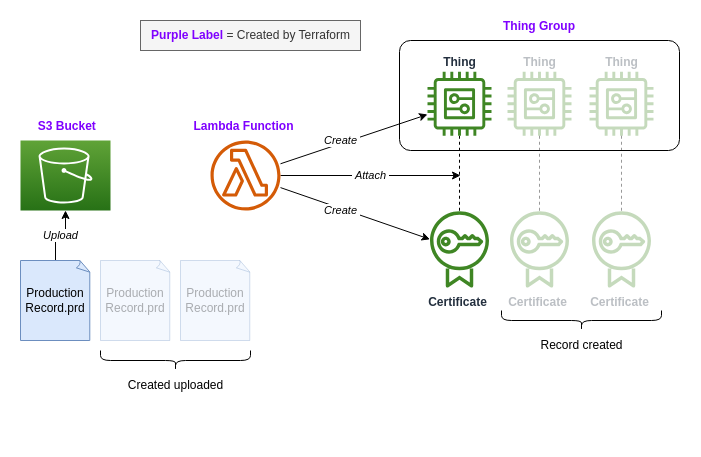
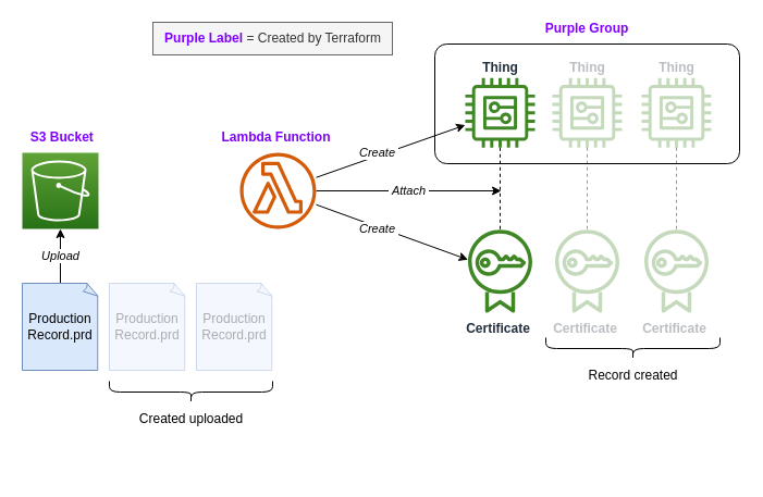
  <mxCell id="0" />
  <mxCell id="1" parent="0" />
- <mxCell id="2" value="&lt;b&gt;&lt;font color=&quot;#7f00ff&quot;&gt;S3 Bucket&lt;/font&gt;&lt;/b&gt;&lt;b&gt;&lt;font color=&quot;#7f00ff&quot;&gt;&amp;nbsp;&lt;/font&gt;&lt;br&gt;&lt;/b&gt;" style="outlineConnect=0;fontColor=#232F3E;gradientColor=#60A337;gradientDirection=north;fillColor=#277116;strokeColor=#ffffff;dashed=0;verticalLabelPosition=top;verticalAlign=bottom;align=center;html=1;fontSize=12;fontStyle=0;aspect=fixed;shape=mxgraph.aws4.resourceIcon;resIcon=mxgraph.aws4.s3;labelBackgroundColor=#ffffff;labelPosition=center;spacingLeft=5;spacingTop=0;spacingBottom=5;" parent="1" vertex="1"><mxGeometry x="20" y="140" width="90" height="70" as="geometry" /></mxCell>
+ <mxCell id="2" value="&lt;b&gt;&lt;font color=&quot;#7f00ff&quot;&gt;S3 Bucket&lt;/font&gt;&lt;/b&gt;&lt;b&gt;&lt;font color=&quot;#7f00ff&quot;&gt;&amp;nbsp;&lt;/font&gt;&lt;br&gt;&lt;/b&gt;" style="outlineConnect=0;fontColor=#232F3E;gradientColor=#60A337;gradientDirection=north;fillColor=#277116;strokeColor=#ffffff;dashed=0;verticalLabelPosition=top;verticalAlign=bottom;align=center;html=1;fontSize=12;fontStyle=0;aspect=fixed;shape=mxgraph.aws4.resourceIcon;resIcon=mxgraph.aws4.s3;labelBackgroundColor=#ffffff;labelPosition=center;spacingLeft=5;spacingTop=0;spacingBottom=5;" parent="1" vertex="1"><mxGeometry x="20" y="140" width="70" height="70" as="geometry" /></mxCell>
  <mxCell id="3" value="&lt;i&gt;Upload&lt;/i&gt;" style="edgeStyle=orthogonalEdgeStyle;rounded=0;orthogonalLoop=1;jettySize=auto;html=1;" parent="1" source="4" target="2" edge="1"><mxGeometry relative="1" as="geometry" /></mxCell>
  <mxCell id="4" value="Production&lt;br&gt;Record.prd" style="whiteSpace=wrap;html=1;shape=mxgraph.basic.document;fillColor=#dae8fc;strokeColor=#6c8ebf;" parent="1" vertex="1"><mxGeometry x="20" y="260" width="70" height="80" as="geometry" /></mxCell>
  <mxCell id="5" value="&lt;i&gt;&amp;nbsp;Create&amp;nbsp;&lt;/i&gt;" style="rounded=0;orthogonalLoop=1;jettySize=auto;html=1;" parent="1" source="7" target="11" edge="1"><mxGeometry x="-0.188" y="-2" relative="1" as="geometry"><mxPoint as="offset" /></mxGeometry></mxCell>
  <mxCell id="6" value="&lt;i&gt;&amp;nbsp;Attach&amp;nbsp;&lt;/i&gt;" style="edgeStyle=orthogonalEdgeStyle;rounded=0;orthogonalLoop=1;jettySize=auto;html=1;" parent="1" source="7" edge="1"><mxGeometry relative="1" as="geometry"><mxPoint x="460" y="175" as="targetPoint" /></mxGeometry></mxCell>
- <mxCell id="7" value="&lt;div style=&quot;&quot;&gt;&lt;b style=&quot;background-color: initial;&quot;&gt;&lt;font color=&quot;#7f00ff&quot;&gt;Lambda Function&lt;/font&gt;&lt;/b&gt;&lt;/div&gt;" style="sketch=0;outlineConnect=0;fontColor=#232F3E;gradientColor=none;fillColor=#D45B07;strokeColor=none;dashed=0;verticalLabelPosition=top;verticalAlign=bottom;align=center;html=1;fontSize=12;fontStyle=0;aspect=fixed;pointerEvents=1;shape=mxgraph.aws4.lambda_function;labelPosition=center;spacingRight=5;spacingTop=5;spacingBottom=5;" parent="1" vertex="1"><mxGeometry x="210" y="140" width="70" height="70" as="geometry" /></mxCell>
- <mxCell id="8" value="&lt;b style=&quot;border-color: var(--border-color);&quot;&gt;&lt;font color=&quot;#7f00ff&quot;&gt;Thing Group&lt;/font&gt;&lt;br&gt;&lt;/b&gt;" style="rounded=1;whiteSpace=wrap;html=1;verticalAlign=bottom;spacingTop=5;arcSize=10;container=0;labelPosition=center;verticalLabelPosition=top;align=center;spacingBottom=5;" parent="1" vertex="1"><mxGeometry x="399" y="40" width="280" height="110" as="geometry" /></mxCell>
+ <mxCell id="7" value="&lt;div style=&quot;&quot;&gt;&lt;b style=&quot;background-color: initial;&quot;&gt;&lt;font color=&quot;#7f00ff&quot;&gt;Lambda Function&lt;/font&gt;&lt;/b&gt;&lt;/div&gt;" style="sketch=0;outlineConnect=0;fontColor=#232F3E;gradientColor=none;fillColor=#D45B07;strokeColor=none;dashed=0;verticalLabelPosition=top;verticalAlign=bottom;align=center;html=1;fontSize=12;fontStyle=0;aspect=fixed;pointerEvents=1;shape=mxgraph.aws4.lambda_function;labelPosition=center;spacingRight=5;spacingTop=5;spacingBottom=5;" parent="1" vertex="1"><mxGeometry x="220" y="140" width="70" height="70" as="geometry" /></mxCell>
+ <mxCell id="8" value="&lt;b style=&quot;border-color: var(--border-color);&quot;&gt;&lt;font color=&quot;#7f00ff&quot;&gt;Purple Group&lt;/font&gt;&lt;br&gt;&lt;/b&gt;" style="rounded=1;whiteSpace=wrap;html=1;verticalAlign=bottom;spacingTop=5;arcSize=10;container=0;labelPosition=center;verticalLabelPosition=top;align=center;spacingBottom=5;" parent="1" vertex="1"><mxGeometry x="399" y="40" width="280" height="110" as="geometry" /></mxCell>
  <mxCell id="9" value="" style="edgeStyle=orthogonalEdgeStyle;rounded=0;orthogonalLoop=1;jettySize=auto;html=1;endArrow=none;endFill=0;dashed=1;" parent="1" source="10" target="11" edge="1"><mxGeometry relative="1" as="geometry" /></mxCell>
  <mxCell id="10" value="&lt;b style=&quot;border-color: var(--border-color);&quot;&gt;Thing&lt;/b&gt;" style="sketch=0;outlineConnect=0;fontColor=#232F3E;gradientColor=none;fillColor=#3F8624;strokeColor=none;dashed=0;verticalLabelPosition=top;verticalAlign=bottom;align=center;html=1;fontSize=12;fontStyle=0;aspect=fixed;pointerEvents=1;shape=mxgraph.aws4.generic;labelPosition=center;" parent="1" vertex="1"><mxGeometry x="427" y="71.25" width="64" height="64" as="geometry" /></mxCell>
  <mxCell id="11" value="&lt;b&gt;Certificate&lt;br&gt;&lt;/b&gt;" style="sketch=0;outlineConnect=0;fontColor=#232F3E;gradientColor=none;fillColor=#3F8624;strokeColor=none;dashed=0;verticalLabelPosition=bottom;verticalAlign=top;align=center;html=1;fontSize=12;fontStyle=0;aspect=fixed;pointerEvents=1;shape=mxgraph.aws4.certificate_manager;labelPosition=center;spacingLeft=0;spacingRight=5;" parent="1" vertex="1"><mxGeometry x="429.5" y="210" width="59" height="78" as="geometry" /></mxCell>
  <mxCell id="12" value="&lt;i&gt;&amp;nbsp;Create&amp;nbsp;&lt;/i&gt;" style="rounded=0;orthogonalLoop=1;jettySize=auto;html=1;" parent="1" source="7" target="10" edge="1"><mxGeometry x="-0.171" y="3" relative="1" as="geometry"><mxPoint as="offset" /></mxGeometry></mxCell>
  <mxCell id="13" value="&lt;b style=&quot;border-color: var(--border-color);&quot;&gt;Thing&lt;/b&gt;" style="sketch=0;outlineConnect=0;fontColor=#232F3E;gradientColor=none;fillColor=#3F8624;strokeColor=none;dashed=0;verticalLabelPosition=top;verticalAlign=bottom;align=center;html=1;fontSize=12;fontStyle=0;aspect=fixed;pointerEvents=1;shape=mxgraph.aws4.generic;opacity=30;textOpacity=30;labelPosition=center;" parent="1" vertex="1"><mxGeometry x="507" y="71.25" width="64" height="64" as="geometry" /></mxCell>
  <mxCell id="14" value="&lt;b style=&quot;border-color: var(--border-color);&quot;&gt;Thing&lt;/b&gt;" style="sketch=0;outlineConnect=0;fontColor=#232F3E;gradientColor=none;fillColor=#3F8624;strokeColor=none;dashed=0;verticalLabelPosition=top;verticalAlign=bottom;align=center;html=1;fontSize=12;fontStyle=0;aspect=fixed;pointerEvents=1;shape=mxgraph.aws4.generic;opacity=30;textOpacity=30;labelPosition=center;" parent="1" vertex="1"><mxGeometry x="589" y="71.25" width="64" height="64" as="geometry" /></mxCell>
  <mxCell id="15" value="&lt;b&gt;Certificate&lt;br&gt;&lt;/b&gt;" style="sketch=0;outlineConnect=0;fontColor=#232F3E;gradientColor=none;fillColor=#3F8624;strokeColor=none;dashed=0;verticalLabelPosition=bottom;verticalAlign=top;align=center;html=1;fontSize=12;fontStyle=0;aspect=fixed;pointerEvents=1;shape=mxgraph.aws4.certificate_manager;labelPosition=center;spacingLeft=0;spacingRight=5;opacity=30;textOpacity=30;" parent="1" vertex="1"><mxGeometry x="509.5" y="210" width="59" height="78" as="geometry" /></mxCell>
  <mxCell id="16" value="&lt;b&gt;Certificate&lt;br&gt;&lt;/b&gt;" style="sketch=0;outlineConnect=0;fontColor=#232F3E;gradientColor=none;fillColor=#3F8624;strokeColor=none;dashed=0;verticalLabelPosition=bottom;verticalAlign=top;align=center;html=1;fontSize=12;fontStyle=0;aspect=fixed;pointerEvents=1;shape=mxgraph.aws4.certificate_manager;labelPosition=center;spacingLeft=0;spacingRight=5;opacity=30;textOpacity=30;" parent="1" vertex="1"><mxGeometry x="591.5" y="210" width="59" height="78" as="geometry" /></mxCell>
  <mxCell id="17" value="" style="edgeStyle=orthogonalEdgeStyle;rounded=0;orthogonalLoop=1;jettySize=auto;html=1;endArrow=none;endFill=0;dashed=1;textOpacity=40;opacity=40;" parent="1" source="13" target="15" edge="1"><mxGeometry relative="1" as="geometry"><mxPoint x="470" y="231" as="sourcePoint" /><mxPoint x="470" y="127" as="targetPoint" /></mxGeometry></mxCell>
  <mxCell id="18" value="" style="edgeStyle=orthogonalEdgeStyle;rounded=0;orthogonalLoop=1;jettySize=auto;html=1;endArrow=none;endFill=0;dashed=1;opacity=40;textOpacity=40;" parent="1" source="14" target="16" edge="1"><mxGeometry relative="1" as="geometry"><mxPoint x="550" y="231" as="sourcePoint" /><mxPoint x="550" y="127" as="targetPoint" /></mxGeometry></mxCell>
  <mxCell id="19" value="" style="shape=curlyBracket;whiteSpace=wrap;html=1;rounded=1;flipH=1;labelPosition=right;verticalLabelPosition=middle;align=left;verticalAlign=middle;rotation=90;textDirection=ltr;size=0.5;" parent="1" vertex="1"><mxGeometry x="571" y="240" width="20" height="160" as="geometry" /></mxCell>
  <mxCell id="20" value="Record created" style="text;html=1;align=center;verticalAlign=middle;resizable=0;points=[];autosize=1;strokeColor=none;fillColor=none;" parent="1" vertex="1"><mxGeometry x="521" y="330" width="120" height="30" as="geometry" /></mxCell>
  <mxCell id="21" value="" style="shape=curlyBracket;whiteSpace=wrap;html=1;rounded=1;flipH=1;labelPosition=right;verticalLabelPosition=middle;align=left;verticalAlign=middle;rotation=90;textDirection=ltr;size=0.5;" parent="1" vertex="1"><mxGeometry x="165" y="285" width="20" height="150" as="geometry" /></mxCell>
  <mxCell id="22" value="Production&lt;br&gt;Record.prd" style="whiteSpace=wrap;html=1;shape=mxgraph.basic.document;fillColor=#dae8fc;strokeColor=#6c8ebf;opacity=30;textOpacity=30;" parent="1" vertex="1"><mxGeometry x="100" y="260" width="70" height="80" as="geometry" /></mxCell>
  <mxCell id="23" value="Production&lt;br&gt;Record.prd" style="whiteSpace=wrap;html=1;shape=mxgraph.basic.document;fillColor=#dae8fc;strokeColor=#6c8ebf;opacity=30;textOpacity=30;" parent="1" vertex="1"><mxGeometry x="180" y="260" width="70" height="80" as="geometry" /></mxCell>
  <mxCell id="24" value="Created uploaded" style="text;html=1;align=center;verticalAlign=middle;resizable=0;points=[];autosize=1;strokeColor=none;fillColor=none;" parent="1" vertex="1"><mxGeometry x="110" y="370" width="130" height="30" as="geometry" /></mxCell>
  <mxCell id="25" value="&lt;font style=&quot;font-weight: bold;&quot; color=&quot;#7f00ff&quot;&gt;Purple Label&amp;nbsp;&lt;/font&gt;= Created by Terraform" style="text;html=1;align=center;verticalAlign=middle;resizable=0;points=[];autosize=1;strokeColor=#666666;fillColor=#f5f5f5;fontColor=#333333;" parent="1" vertex="1"><mxGeometry x="140" y="20" width="220" height="30" as="geometry" /></mxCell>
